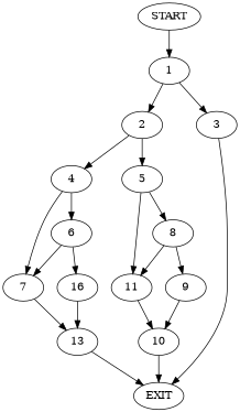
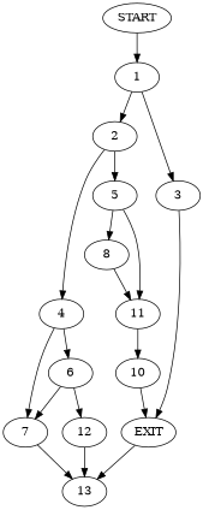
  digraph {
    n1 [label=START]
    1
    2
    3
    n5 [label=EXIT]
    4
    5
    6
    7
    8
    11
-   12 [label=16]
+   12
    13
-   9
    10
    n1 -> 1
    1 -> 2
    1 -> 3
    2 -> 4
    2 -> 5
    3 -> n5
    4 -> 6
    4 -> 7
    5 -> 8
    5 -> 11
    6 -> 7
    6 -> 12
    7 -> 13
    8 -> 11
-   8 -> 9
    11 -> 10
    12 -> 13
-   13 -> n5
-   9 -> 10
+   n5 -> 13
    10 -> n5
  }
